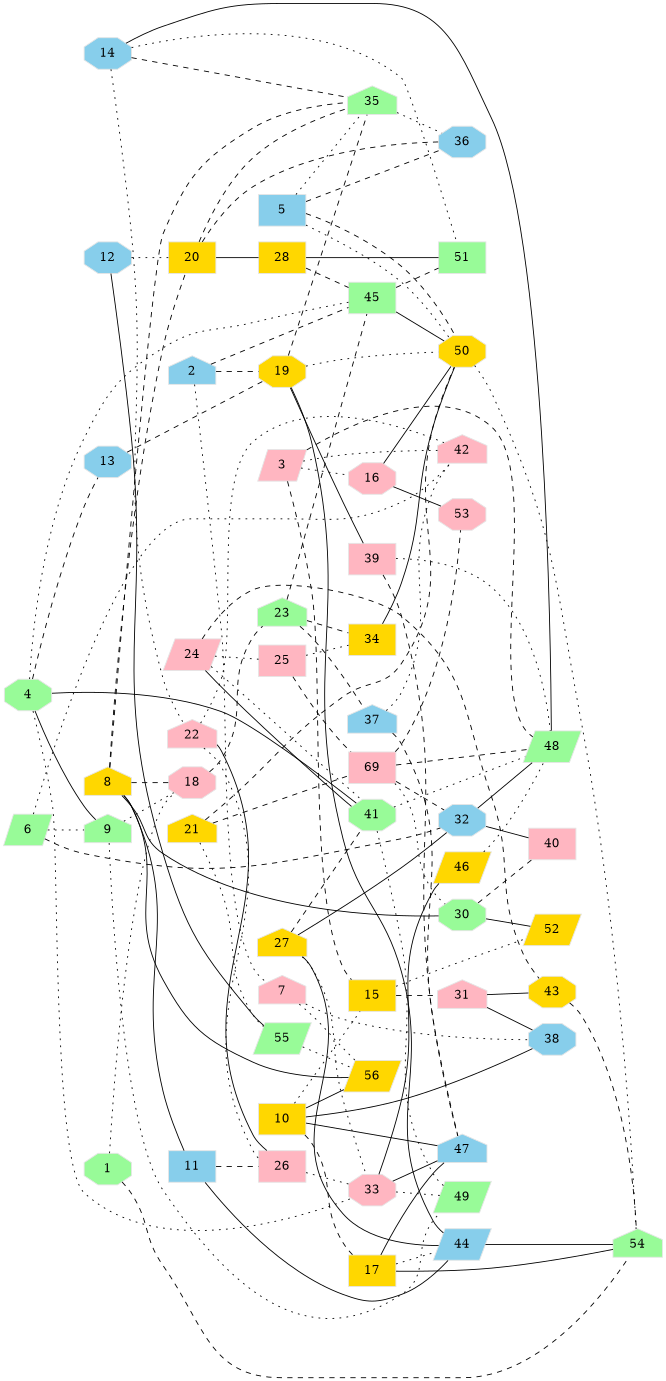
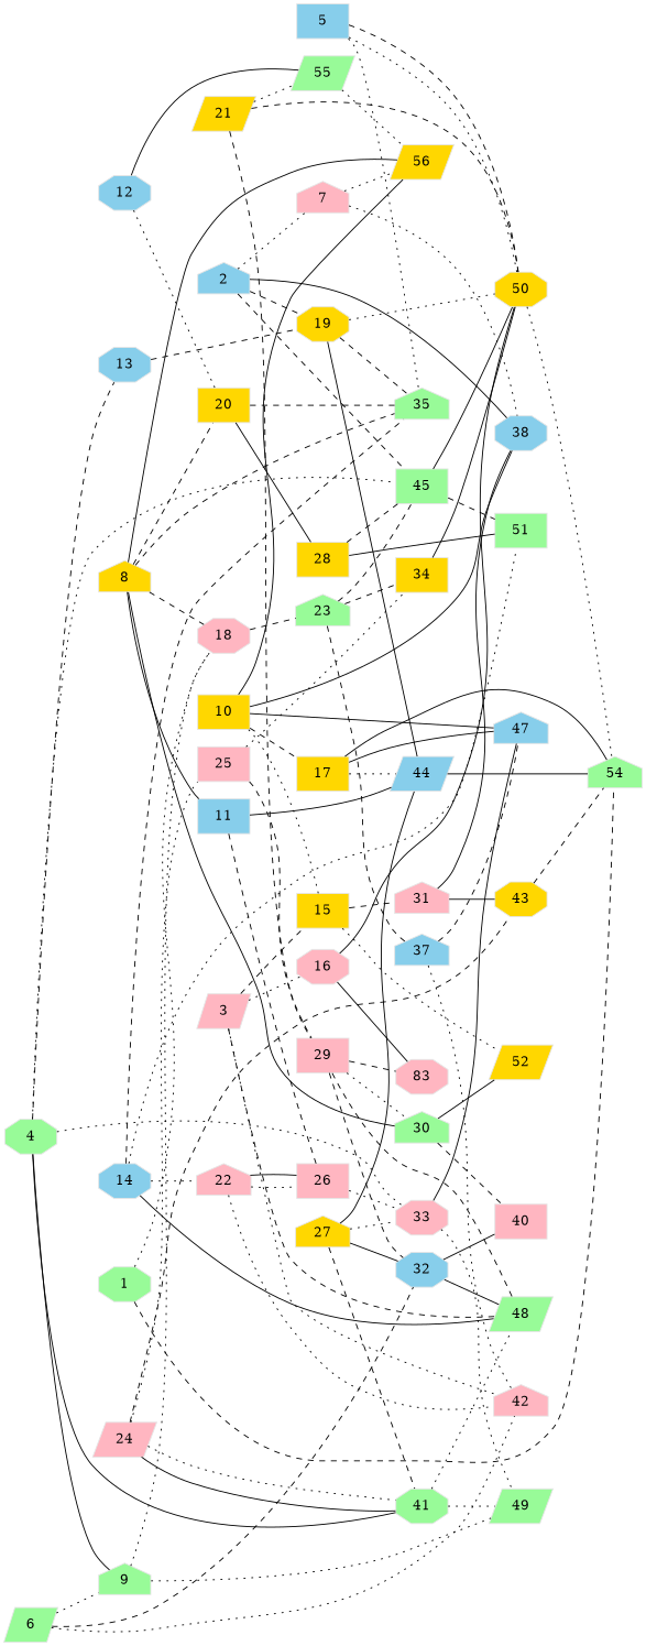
  graph {
    rankdir=LR
    node [color=gray90 fillcolor=lightpink shape=octagon style=filled]
    edge [style=dotted]
    1 [fillcolor=palegreen]
    18
    54 [fillcolor=palegreen shape=house]
    23 [fillcolor=palegreen shape=house]
    2 [fillcolor=skyblue shape=house]
    7 [shape=house]
    19 [fillcolor=gold]
    38 [fillcolor=skyblue]
    45 [fillcolor=palegreen shape=box]
    56 [fillcolor=gold shape=parallelogram]
    35 [fillcolor=palegreen shape=house]
    50 [fillcolor=gold]
    44 [fillcolor=skyblue shape=parallelogram]
-   39 [shape=box]
    51 [fillcolor=palegreen shape=box]
    3 [shape=parallelogram]
    15 [fillcolor=gold shape=box]
    16
    42 [shape=house]
    48 [fillcolor=palegreen shape=parallelogram]
    31 [shape=house]
    52 [fillcolor=gold shape=parallelogram]
-   53
+   53 [label=83]
    4 [fillcolor=palegreen]
    9 [fillcolor=palegreen shape=house]
    13 [fillcolor=skyblue]
    33
    41 [fillcolor=palegreen]
    49 [fillcolor=palegreen shape=parallelogram]
    47 [fillcolor=skyblue shape=house]
-   46 [fillcolor=gold shape=parallelogram]
    5 [fillcolor=skyblue shape=box]
-   36 [fillcolor=skyblue]
    6 [fillcolor=palegreen shape=parallelogram]
    32 [fillcolor=skyblue]
    40 [shape=box]
    8 [fillcolor=gold shape=house]
    11 [fillcolor=skyblue shape=box]
    20 [fillcolor=gold shape=box]
-   30 [fillcolor=palegreen]
+   30 [fillcolor=palegreen shape=house]
    26 [shape=box]
    28 [fillcolor=gold shape=box]
    10 [fillcolor=gold shape=box]
    17 [fillcolor=gold shape=box]
    12 [fillcolor=skyblue]
    55 [fillcolor=palegreen shape=parallelogram]
    14 [fillcolor=skyblue]
    22 [shape=house]
    43 [fillcolor=gold]
    34 [fillcolor=gold shape=box]
    37 [fillcolor=skyblue shape=house]
-   21 [fillcolor=gold shape=house]
-   29 [shape=box label=69]
+   21 [fillcolor=gold shape=parallelogram]
+   29 [shape=box]
    24 [shape=parallelogram]
    25 [shape=box]
    27 [fillcolor=gold shape=house]
    1 -- 18
    1 -- 54 [style=dashed]
    18 -- 23 [style=dashed]
    23 -- 45 [style=dashed]
    23 -- 34 [style=dashed]
    23 -- 37 [style=dashed]
    2 -- 7
    2 -- 19 [style=dashed]
+   2 -- 38 [style=solid]
    2 -- 45 [style=dashed]
    7 -- 38
    7 -- 56
    19 -- 35 [style=dashed]
    19 -- 50
    19 -- 44 [style=solid]
-   19 -- 39 [style=solid]
    45 -- 50 [style=solid]
    45 -- 51 [style=dashed]
-   35 -- 36
    50 -- 54
    44 -- 54 [style=solid]
-   39 -- 48
-   39 -- 47 [style=dashed]
    3 -- 15 [style=dashed]
    3 -- 16
    3 -- 42
    3 -- 48 [style=dashed]
    15 -- 31 [style=dashed]
    15 -- 52
    16 -- 50 [style=solid]
    16 -- 53 [style=solid]
    31 -- 38 [style=solid]
    31 -- 43 [style=solid]
    4 -- 45
    4 -- 9 [style=solid]
    4 -- 13 [style=dashed]
    4 -- 33
    4 -- 41 [style=solid]
    9 -- 18
    9 -- 49
    13 -- 19 [style=dashed]
    33 -- 49
    33 -- 47 [style=solid]
-   33 -- 46 [style=solid]
    41 -- 48
    41 -- 49
-   46 -- 48
    5 -- 35
    5 -- 50
    5 -- 50 [style=dashed]
-   5 -- 36 [style=dashed]
    6 -- 42
    6 -- 9
    6 -- 32 [style=dashed]
    32 -- 48 [style=solid]
    32 -- 40 [style=solid]
    8 -- 18 [style=dashed]
    8 -- 56 [style=solid]
    8 -- 35 [style=dashed]
    8 -- 11 [style=solid]
    8 -- 20 [style=dashed]
    8 -- 30 [style=solid]
    11 -- 44 [style=solid]
    11 -- 26 [style=dashed]
    20 -- 35 [style=dashed]
-   20 -- 36 [style=dashed]
    20 -- 28 [style=solid]
    30 -- 52 [style=solid]
    30 -- 40 [style=dashed]
    26 -- 33
    28 -- 45 [style=dashed]
    28 -- 51 [style=solid]
    10 -- 38 [style=solid]
    10 -- 56 [style=solid]
    10 -- 15
    10 -- 47 [style=solid]
    10 -- 17 [style=dashed]
    17 -- 54 [style=solid]
    17 -- 44
    17 -- 47 [style=solid]
    12 -- 20
    12 -- 55 [style=solid]
    55 -- 56
    14 -- 35 [style=dashed]
    14 -- 51
    14 -- 48 [style=solid]
    14 -- 22
    22 -- 42
    22 -- 26
    22 -- 26 [style=solid]
    43 -- 54 [style=dashed]
    34 -- 50 [style=solid]
    37 -- 42
    37 -- 47 [style=dashed]
    21 -- 50 [style=dashed]
    21 -- 55
    21 -- 29 [style=dashed]
    29 -- 48 [style=dashed]
    29 -- 53 [style=dashed]
    29 -- 32 [style=dashed]
    29 -- 30
    24 -- 41 [style=solid]
    24 -- 41
    24 -- 43 [style=dashed]
    24 -- 25
    25 -- 34
    25 -- 29 [style=dashed]
    27 -- 44 [style=solid]
    27 -- 33
    27 -- 41 [style=dashed]
    27 -- 32 [style=solid]
  }
